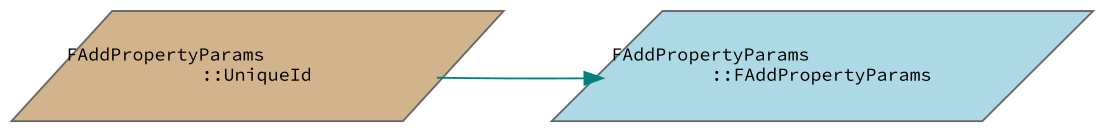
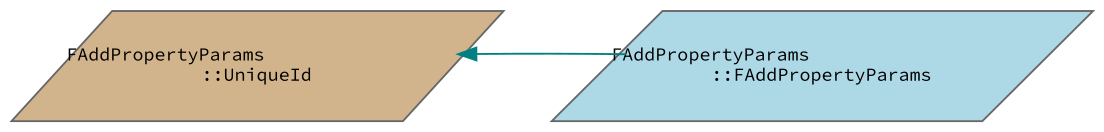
  digraph {
    rankdir=LR
    fontname="Source Code Pro"
    node [fontname="Source Code Pro" fontsize=10 shape=parallelogram style=filled]
    n1 [color=gray40 fillcolor=tan fontcolor=black height=0.2 label="FAddPropertyParams\l::UniqueId" width=0.4]
    n2 [color=grey40 fillcolor=lightblue height=0.2 label="FAddPropertyParams\l::FAddPropertyParams" width=0.4]
-   n1 -> n2 [color=teal fontname="Source Code Pro" fontsize=10 labelfontname=Helvetica labelfontsize=10 style=solid]
+   n2 -> n1 [color=teal fontname="Source Code Pro" fontsize=10 labelfontname=Helvetica labelfontsize=10 style=solid]
  }
